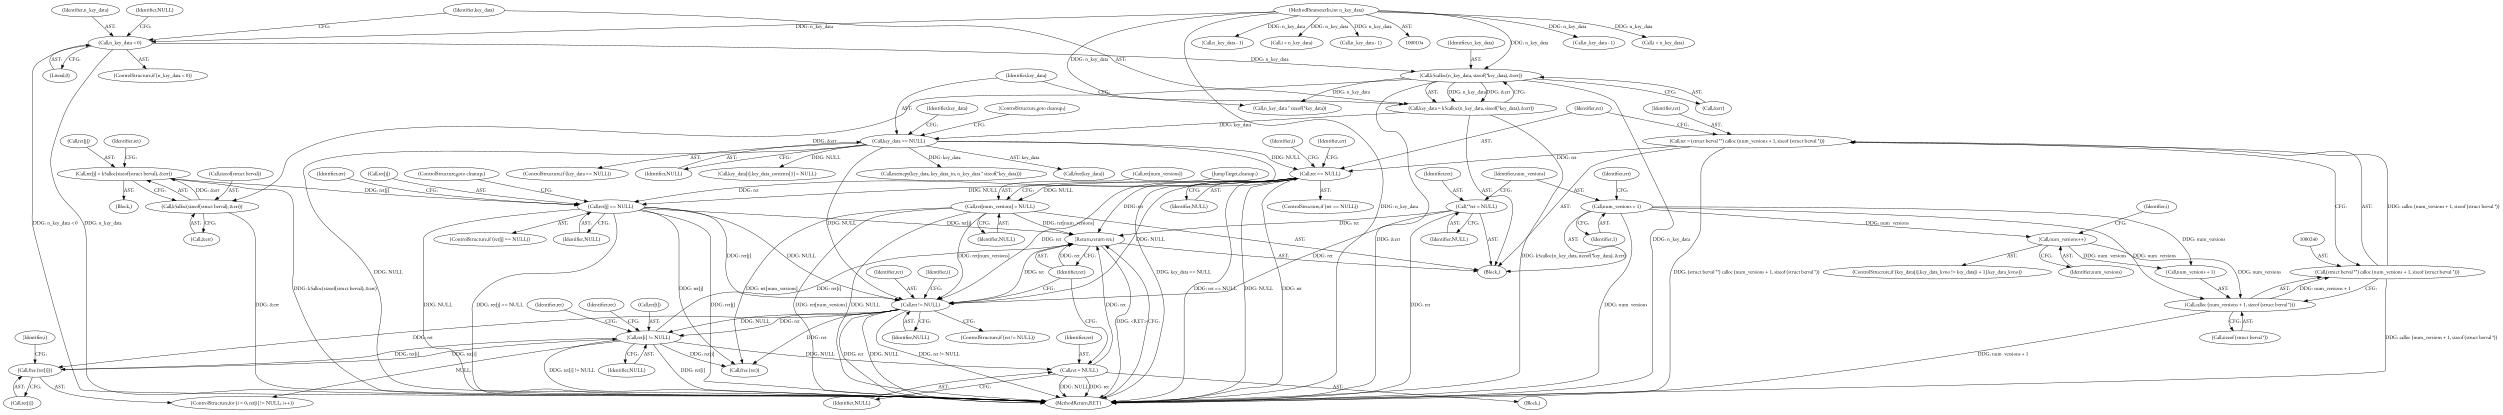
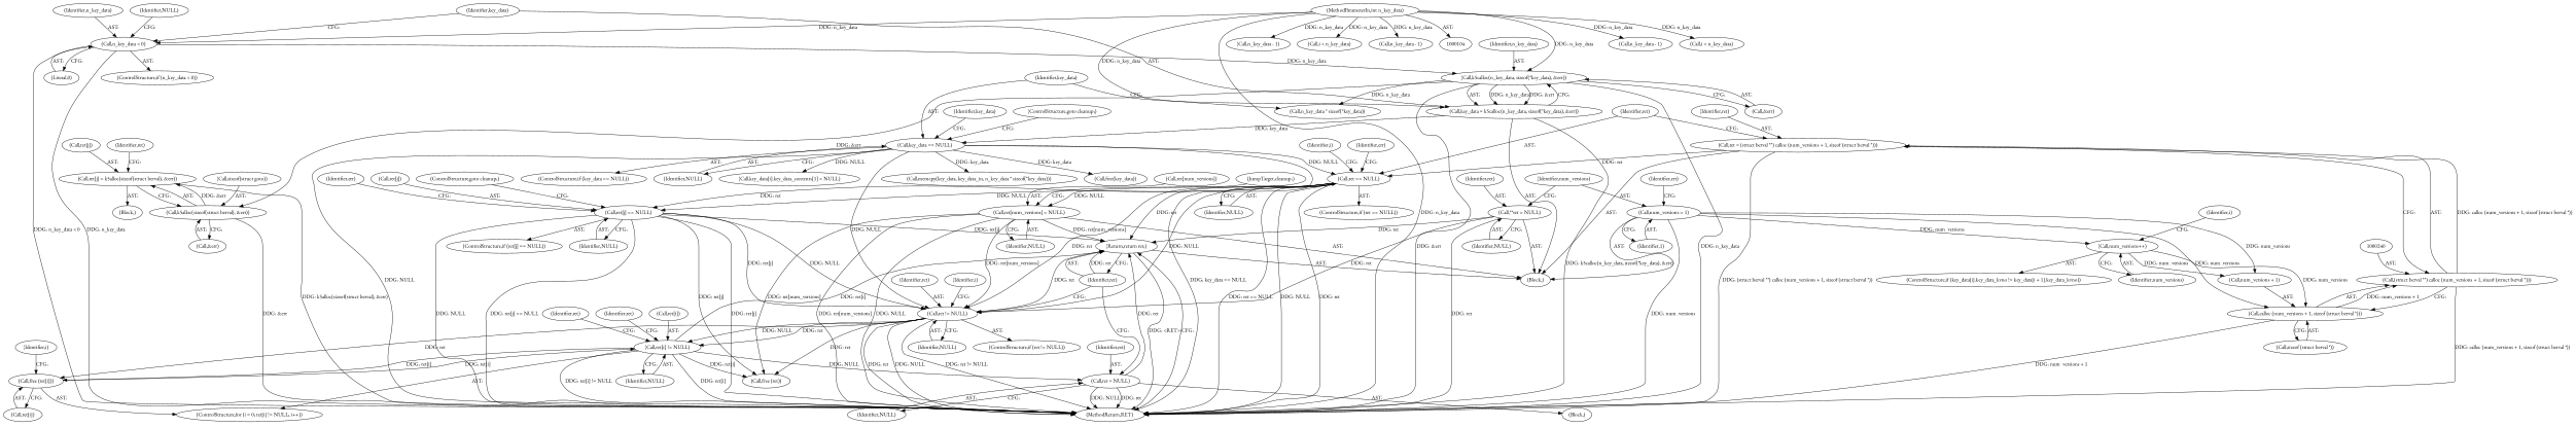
  digraph {
    fontname="EB Garamond"
    node [fontname="EB Garamond"]
    edge [fontname="EB Garamond"]
    n1 [label="(Return,return ret;)"]
    n2 [label="(Identifier,ret)"]
    n3 [label="(Block,)"]
    n4 [label="(MethodReturn,RET)"]
    n5 [label="(Call,ret != NULL)"]
    n6 [label="(Call,ret = NULL)"]
    n7 [label="(Call,ret[i] != NULL)"]
    n8 [label="(Call,free (ret[i]))"]
    n9 [label="(Identifier,NULL)"]
    n10 [label="(Call,free (ret))"]
    n11 [label="(ControlStructure,if (ret != NULL))"]
    n12 [label="(Block,)"]
    n13 [label="(Identifier,NULL)"]
    n14 [label="(Identifier,NULL)"]
    n15 [label="(ControlStructure,for (i = 0; ret[i] != NULL; i++))"]
    n16 [label="(Call,ret[i])"]
    n17 [label="(Call,ret[j] == NULL)"]
    n18 [label="(ControlStructure,if (ret[j] == NULL))"]
    n19 [label="(Identifier,NULL)"]
    n20 [label="(Call,ret[num_versions] = NULL)"]
    n21 [label="(Identifier,NULL)"]
    n22 [label="(Call,ret[j] = k5alloc(sizeof(struct berval), &err))"]
    n23 [label="(Call,k5alloc(sizeof(struct berval), &err))"]
    n24 [label="(Block,)"]
    n25 [label="(Call,&err)"]
    n26 [label="(Call,k5calloc(n_key_data, sizeof(*key_data), &err))"]
    n27 [label="(Call,key_data = k5calloc(n_key_data, sizeof(*key_data), &err))"]
    n28 [label="(Call,&err)"]
    n29 [label="(Call,n_key_data * sizeof(*key_data))"]
    n30 [label="(Call,key_data == NULL)"]
    n31 [label="(Call,n_key_data < 0)"]
    n32 [label="(Literal,0)"]
    n33 [label="(ControlStructure,if (n_key_data < 0))"]
    n34 [label="(MethodParameterIn,int n_key_data)"]
    n35 [label="(Call,n_key_data - 1)"]
    n36 [label="(Call,i < n_key_data)"]
    n37 [label="(Call,n_key_data - 1)"]
    n38 [label="(Call,i < n_key_data)"]
    n39 [label="(Call,n_key_data - 1)"]
    1000104
    n41 [label="(Call,ret == NULL)"]
    n42 [label="(ControlStructure,if (ret == NULL))"]
    n43 [label="(Identifier,NULL)"]
    n44 [label="(Call,ret = (struct berval **) calloc (num_versions + 1, sizeof (struct berval *)))"]
    n45 [label="(Call,(struct berval **) calloc (num_versions + 1, sizeof (struct berval *)))"]
    n46 [label="(Call,calloc (num_versions + 1, sizeof (struct berval *)))"]
    n47 [label="(Call,sizeof (struct berval *))"]
    n48 [label="(Call,num_versions++)"]
    n49 [label="(Identifier,num_versions)"]
    n50 [label="(ControlStructure,if (key_data[i].key_data_kvno != key_data[i + 1].key_data_kvno))"]
    n51 [label="(Call,num_versions + 1)"]
    n52 [label="(Call,num_versions = 1)"]
    n53 [label="(Identifier,1)"]
    n54 [label="(Call,free(key_data))"]
    n55 [label="(ControlStructure,if (key_data == NULL))"]
    n56 [label="(Identifier,NULL)"]
    n57 [label="(Call,key_data[i].key_data_contents[1] = NULL)"]
    n58 [label="(Call,memcpy(key_data, key_data_in, n_key_data * sizeof(*key_data)))"]
    n59 [label="(Call,**ret = NULL)"]
    n60 [label="(Identifier,NULL)"]
    n61 [label="(Identifier,ret)"]
    n62 [label="(JumpTarget,cleanup:)"]
    n63 [label="(Identifier,n_key_data)"]
    n64 [label="(Identifier,NULL)"]
    n65 [label="(Identifier,num_versions)"]
    n66 [label="(Identifier,i)"]
    n67 [label="(Identifier,key_data)"]
    n68 [label="(Identifier,err)"]
    n69 [label="(Call,ret[j])"]
    n70 [label="(Identifier,ret)"]
    n71 [label="(Identifier,key_data)"]
    n72 [label="(Identifier,ret)"]
    n73 [label="(Identifier,i)"]
    n74 [label="(Identifier,ret)"]
    n75 [label="(Identifier,ret)"]
    n76 [label="(ControlStructure,goto cleanup;)"]
    n77 [label="(Identifier,ret)"]
    n78 [label="(Identifier,ret)"]
    n79 [label="(Call,ret[i])"]
    n80 [label="(Identifier,err)"]
    n81 [label="(Identifier,i)"]
    n82 [label="(Identifier,key_data)"]
-   n83 [label="(Call,sizeof(struct berval))"]
+   n83 [label="(Call,sizeof(struct goto))"]
    n84 [label="(Identifier,ret)"]
    n85 [label="(Identifier,n_key_data)"]
    n86 [label="(Identifier,i)"]
    n87 [label="(Identifier,err)"]
    n88 [label="(Call,ret[j])"]
    n89 [label="(Call,ret[num_versions])"]
    n90 [label="(ControlStructure,goto cleanup;)"]
    1000240
    n1 -> n2 [label="CFG: "]
    n1 -> n3 [label="AST: "]
    n1 -> n4 [label="DDG: <RET>"]
    n2 -> n1 [label="AST: "]
    n2 -> n1 [label="DDG: ret"]
    n2 -> n5 [label="CFG: "]
    n2 -> n6 [label="CFG: "]
    n4 -> n1 [label="CFG: "]
    n5 -> n1 [label="DDG: ret"]
    n5 -> n4 [label="DDG: ret"]
    n5 -> n4 [label="DDG: NULL"]
    n5 -> n4 [label="DDG: ret != NULL"]
    n5 -> n7 [label="DDG: ret"]
    n5 -> n7 [label="DDG: NULL"]
    n5 -> n8 [label="DDG: ret"]
    n5 -> n9 [label="CFG: "]
    n5 -> n10 [label="DDG: ret"]
-   n5 -> n11 [label="CFG: "]
+   n5 -> n11 [label="AST: "]
    n6 -> n1 [label="DDG: ret"]
    n6 -> n4 [label="DDG: NULL"]
    n6 -> n4 [label="DDG: ret"]
    n6 -> n12 [label="AST: "]
    n6 -> n13 [label="CFG: "]
    n7 -> n1 [label="DDG: ret[i]"]
    n7 -> n4 [label="DDG: ret[i]"]
    n7 -> n4 [label="DDG: ret[i] != NULL"]
    n7 -> n6 [label="DDG: NULL"]
    n7 -> n8 [label="DDG: ret[i]"]
    n7 -> n10 [label="DDG: ret[i]"]
    n7 -> n14 [label="CFG: "]
-   n7 -> n15 [label="NULL: "]
+   n7 -> n15 [label="AST: "]
    n8 -> n7 [label="DDG: ret[i]"]
    n8 -> n15 [label="AST: "]
    n8 -> n16 [label="CFG: "]
    n9 -> n5 [label="AST: "]
    n13 -> n6 [label="AST: "]
    n14 -> n7 [label="AST: "]
    n16 -> n8 [label="AST: "]
    n17 -> n1 [label="DDG: ret[j]"]
    n17 -> n4 [label="DDG: ret[j] == NULL"]
    n17 -> n4 [label="DDG: ret[j]"]
    n17 -> n4 [label="DDG: NULL"]
    n17 -> n5 [label="DDG: ret[j]"]
    n17 -> n5 [label="DDG: NULL"]
    n17 -> n10 [label="DDG: ret[j]"]
    n17 -> n18 [label="AST: "]
    n17 -> n19 [label="CFG: "]
    n19 -> n17 [label="AST: "]
    n20 -> n1 [label="DDG: ret[num_versions]"]
    n20 -> n3 [label="AST: "]
    n20 -> n4 [label="DDG: ret[num_versions]"]
    n20 -> n4 [label="DDG: NULL"]
    n20 -> n5 [label="DDG: ret[num_versions]"]
    n20 -> n10 [label="DDG: ret[num_versions]"]
    n20 -> n21 [label="CFG: "]
    n21 -> n20 [label="AST: "]
    n22 -> n4 [label="DDG: k5alloc(sizeof(struct berval), &err)"]
-   n22 -> n17 [label="DDG: ret[j]"]
    n22 -> n23 [label="CFG: "]
    n22 -> n24 [label="AST: "]
    n23 -> n4 [label="DDG: &err"]
    n23 -> n22 [label="AST: "]
    n23 -> n22 [label="DDG: &err"]
    n23 -> n25 [label="CFG: "]
    n25 -> n23 [label="AST: "]
    n26 -> n4 [label="DDG: &err"]
    n26 -> n4 [label="DDG: n_key_data"]
    n26 -> n23 [label="DDG: &err"]
    n26 -> n27 [label="AST: "]
    n26 -> n27 [label="DDG: n_key_data"]
    n26 -> n27 [label="DDG: &err"]
    n26 -> n28 [label="CFG: "]
    n26 -> n29 [label="DDG: n_key_data"]
    n27 -> n3 [label="AST: "]
    n27 -> n4 [label="DDG: k5calloc(n_key_data, sizeof(*key_data), &err)"]
    n27 -> n26 [label="CFG: "]
    n27 -> n30 [label="DDG: key_data"]
    n28 -> n26 [label="AST: "]
    n30 -> n4 [label="DDG: key_data == NULL"]
    n30 -> n4 [label="DDG: NULL"]
    n30 -> n5 [label="DDG: NULL"]
    n30 -> n41 [label="DDG: NULL"]
-   n30 -> n54 [label="AST: key_data"]
+   n30 -> n54 [label="DDG: key_data"]
    n30 -> n55 [label="AST: "]
    n30 -> n56 [label="CFG: "]
    n30 -> n57 [label="DDG: NULL"]
    n30 -> n58 [label="DDG: key_data"]
    n31 -> n4 [label="DDG: n_key_data < 0"]
    n31 -> n4 [label="DDG: n_key_data"]
    n31 -> n26 [label="DDG: n_key_data"]
    n31 -> n32 [label="CFG: "]
    n31 -> n33 [label="AST: "]
    n32 -> n31 [label="AST: "]
    n34 -> n4 [label="DDG: n_key_data"]
    n34 -> n26 [label="DDG: n_key_data"]
    n34 -> n29 [label="DDG: n_key_data"]
    n34 -> n31 [label="DDG: n_key_data"]
    n34 -> n35 [label="DDG: n_key_data"]
    n34 -> n36 [label="DDG: n_key_data"]
    n34 -> n37 [label="DDG: n_key_data"]
    n34 -> n38 [label="DDG: n_key_data"]
    n34 -> n39 [label="DDG: n_key_data"]
    n34 -> 1000104 [label="AST: "]
    n41 -> n1 [label="DDG: ret"]
    n41 -> n4 [label="DDG: ret == NULL"]
    n41 -> n4 [label="DDG: NULL"]
    n41 -> n4 [label="DDG: ret"]
    n41 -> n5 [label="DDG: ret"]
    n41 -> n5 [label="DDG: NULL"]
    n41 -> n17 [label="DDG: ret"]
    n41 -> n17 [label="DDG: NULL"]
    n41 -> n20 [label="DDG: NULL"]
    n41 -> n42 [label="AST: "]
    n41 -> n43 [label="CFG: "]
    n43 -> n41 [label="AST: "]
    n44 -> n3 [label="AST: "]
    n44 -> n4 [label="DDG: (struct berval **) calloc (num_versions + 1, sizeof (struct berval *))"]
    n44 -> n41 [label="DDG: ret"]
    n44 -> n45 [label="CFG: "]
    n45 -> n4 [label="DDG: calloc (num_versions + 1, sizeof (struct berval *))"]
    n45 -> n44 [label="AST: "]
    n45 -> n44 [label="DDG: calloc (num_versions + 1, sizeof (struct berval *))"]
    n45 -> n46 [label="CFG: "]
    n46 -> n4 [label="DDG: num_versions + 1"]
    n46 -> n45 [label="AST: "]
    n46 -> n45 [label="DDG: num_versions + 1"]
    n46 -> n47 [label="CFG: "]
    n47 -> n46 [label="AST: "]
    n48 -> n46 [label="DDG: num_versions"]
    n48 -> n49 [label="CFG: "]
    n48 -> n50 [label="AST: "]
    n48 -> n51 [label="DDG: num_versions"]
    n49 -> n48 [label="AST: "]
    n51 -> n46 [label="AST: "]
    n52 -> n3 [label="AST: "]
    n52 -> n4 [label="DDG: num_versions"]
    n52 -> n46 [label="DDG: num_versions"]
    n52 -> n48 [label="DDG: num_versions"]
    n52 -> n51 [label="DDG: num_versions"]
    n52 -> n53 [label="CFG: "]
    n53 -> n52 [label="AST: "]
    n56 -> n30 [label="AST: "]
    n59 -> n1 [label="DDG: ret"]
    n59 -> n3 [label="AST: "]
    n59 -> n4 [label="DDG: ret"]
    n59 -> n5 [label="DDG: ret"]
    n59 -> n60 [label="CFG: "]
    n60 -> n59 [label="AST: "]
    n61 -> n41 [label="AST: "]
    n61 -> n44 [label="CFG: "]
    n62 -> n20 [label="CFG: "]
    n63 -> n31 [label="AST: "]
    n64 -> n31 [label="CFG: "]
    n65 -> n52 [label="AST: "]
    n65 -> n59 [label="CFG: "]
    n66 -> n8 [label="CFG: "]
    n67 -> n27 [label="AST: "]
    n67 -> n31 [label="CFG: "]
    n68 -> n41 [label="CFG: "]
    n69 -> n17 [label="AST: "]
    n70 -> n6 [label="AST: "]
    n71 -> n30 [label="CFG: "]
    n72 -> n44 [label="AST: "]
    n73 -> n41 [label="CFG: "]
    n74 -> n22 [label="CFG: "]
    n75 -> n5 [label="AST: "]
    n76 -> n17 [label="CFG: "]
    n77 -> n7 [label="CFG: "]
    n78 -> n7 [label="CFG: "]
    n79 -> n7 [label="AST: "]
    n80 -> n17 [label="CFG: "]
    n81 -> n5 [label="CFG: "]
    n82 -> n27 [label="CFG: "]
    n82 -> n30 [label="AST: "]
    n83 -> n23 [label="AST: "]
    n84 -> n59 [label="AST: "]
    n85 -> n26 [label="AST: "]
    n86 -> n48 [label="CFG: "]
    n87 -> n52 [label="CFG: "]
    n88 -> n22 [label="AST: "]
    n89 -> n20 [label="AST: "]
    n90 -> n30 [label="CFG: "]
    1000240 -> n45 [label="AST: "]
  }
